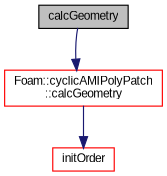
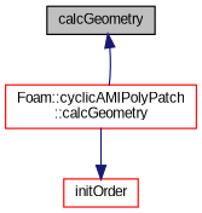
  digraph {
    fontname="Liberation Sans"
    rankdir=TB
    node [color=red fontname="Liberation Sans" fontsize=10 shape=record]
    edge [color=midnightblue fontname="Liberation Sans" fontsize=10 labelfontname=FreeSans labelfontsize=10 style=solid]
    n1 [color=black fillcolor=grey75 fontcolor=black height=0.2 label=calcGeometry style=filled width=0.4]
    n2 [height=0.2 label="Foam::cyclicAMIPolyPatch\l::calcGeometry" width=0.4]
    n3 [height=0.2 label=initOrder width=0.4]
-   n1 -> n2
+   n2 -> n1
    n2 -> n3
  }
